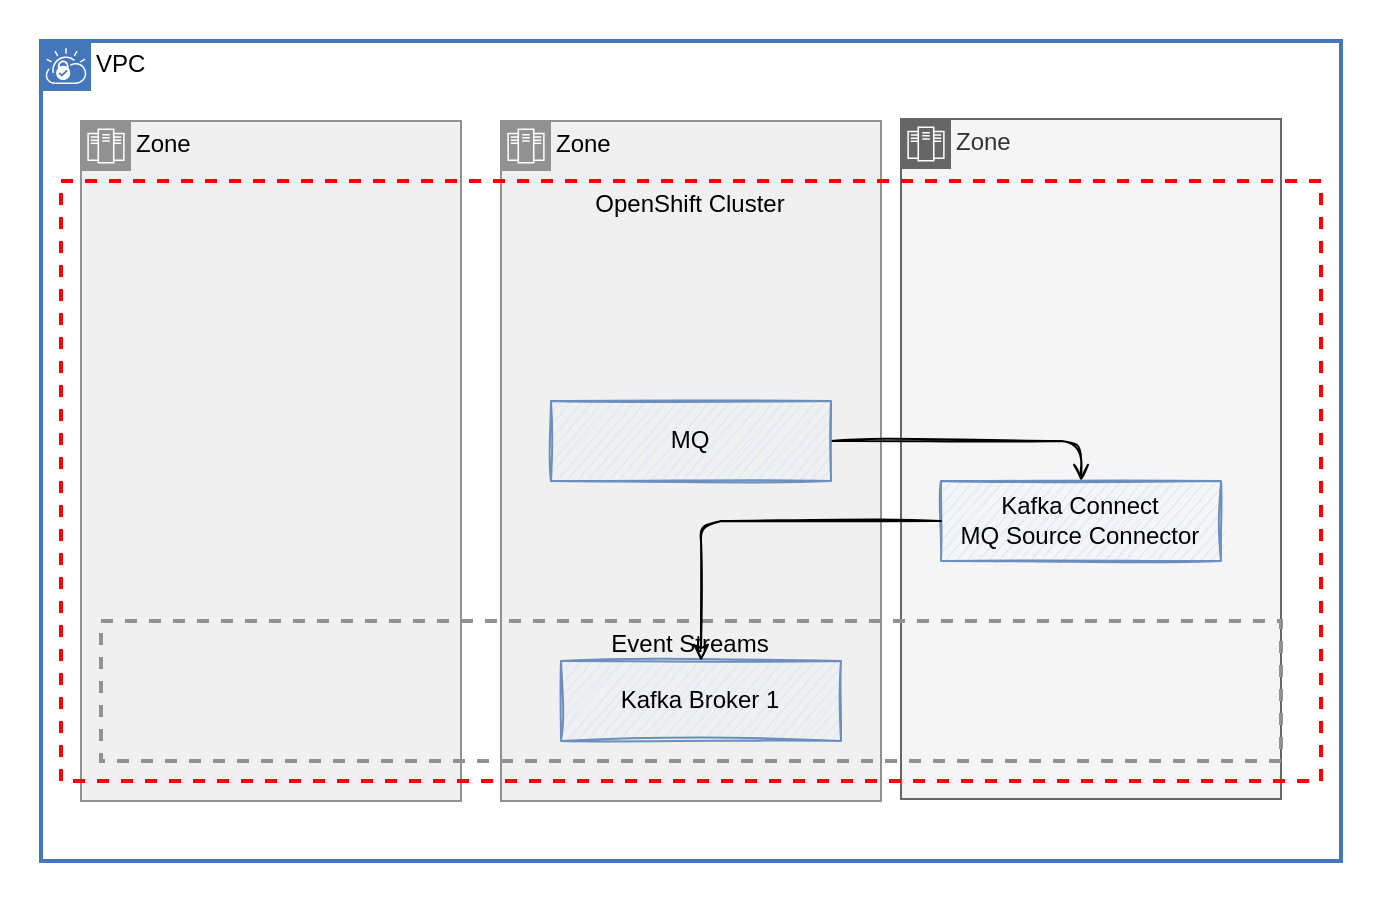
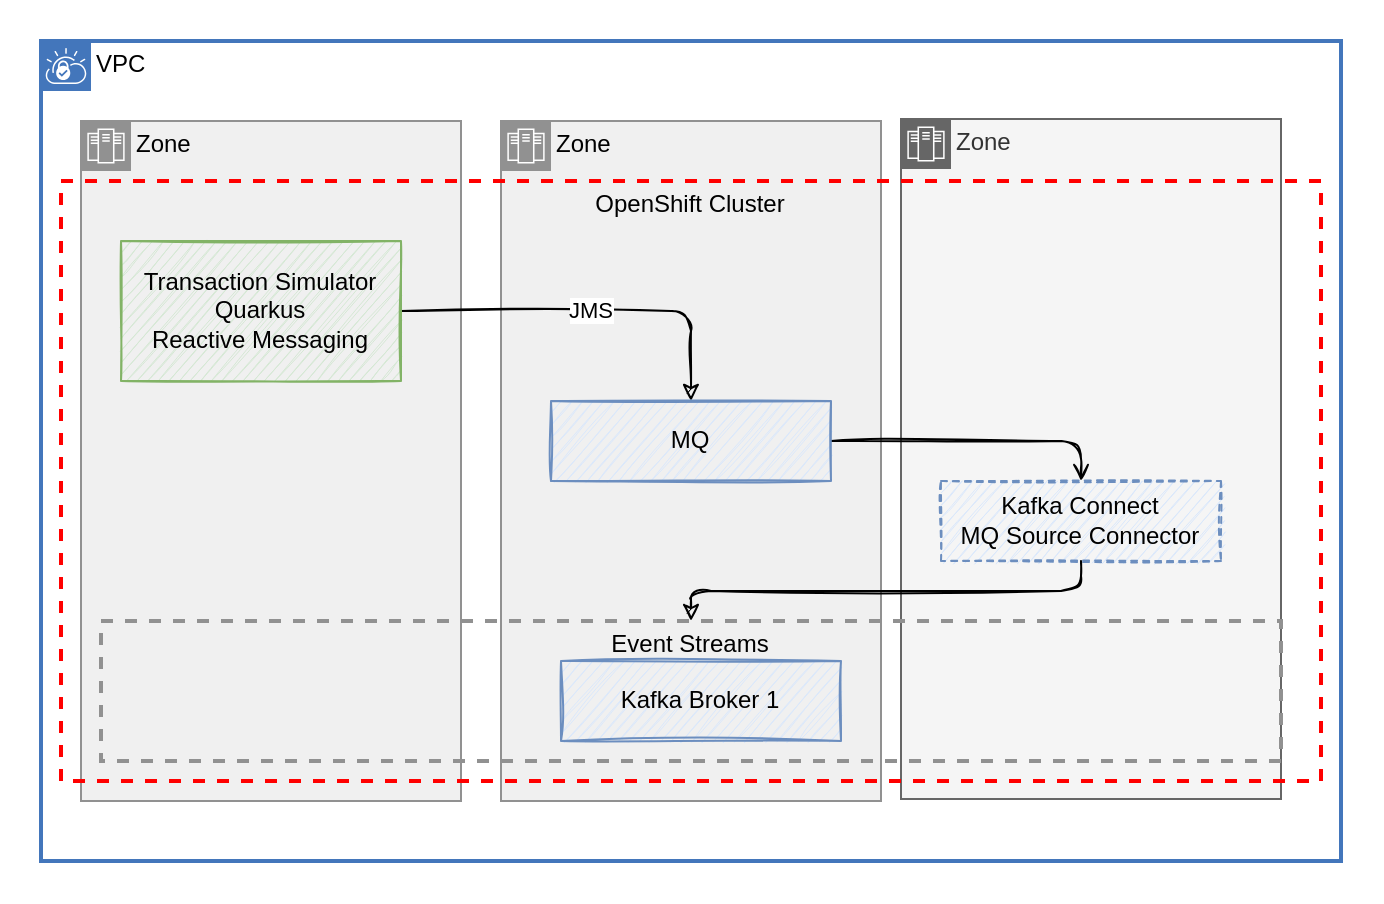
  <mxCell id="0" />
  <mxCell id="1" parent="0" />
  <mxCell id="2" value="VPC" style="shape=mxgraph.ibm.box;prType=vpc;fontStyle=0;verticalAlign=top;align=left;spacingLeft=32;spacingTop=4;fillColor=none;rounded=0;whiteSpace=wrap;html=1;strokeColor=#4376BB;strokeWidth=2;dashed=0;container=1;spacing=-4;collapsible=0;expand=0;recursiveResize=0;" parent="1" vertex="1"><mxGeometry x="20" y="20" width="650" height="410" as="geometry" /></mxCell>
  <mxCell id="3" value="Zone" style="shape=mxgraph.ibm.box;prType=zone;fontStyle=0;verticalAlign=top;align=left;spacingLeft=32;spacingTop=4;fillColor=#f5f5f5;rounded=0;whiteSpace=wrap;html=1;strokeColor=#666666;strokeWidth=1;dashed=0;container=1;spacing=-4;collapsible=0;expand=0;recursiveResize=0;fontColor=#333333;" parent="2" vertex="1"><mxGeometry x="430" y="39" width="190" height="340" as="geometry" /></mxCell>
  <mxCell id="4" value="Zone" style="shape=mxgraph.ibm.box;prType=zone;fontStyle=0;verticalAlign=top;align=left;spacingLeft=32;spacingTop=4;fillColor=#F0F0F0;rounded=0;whiteSpace=wrap;html=1;strokeColor=#919191;strokeWidth=1;dashed=0;container=1;spacing=-4;collapsible=0;expand=0;recursiveResize=0;" parent="2" vertex="1"><mxGeometry x="230" y="40" width="190" height="340" as="geometry" /></mxCell>
  <mxCell id="5" value="Zone" style="shape=mxgraph.ibm.box;prType=zone;fontStyle=0;verticalAlign=top;align=left;spacingLeft=32;spacingTop=4;fillColor=#F0F0F0;rounded=0;whiteSpace=wrap;html=1;strokeColor=#919191;strokeWidth=1;dashed=0;container=1;spacing=-4;collapsible=0;expand=0;recursiveResize=0;" parent="2" vertex="1"><mxGeometry x="20" y="40" width="190" height="340" as="geometry" /></mxCell>
  <mxCell id="6" value="OpenShift Cluster" style="fontStyle=0;verticalAlign=top;align=center;spacingTop=-2;fillColor=none;rounded=0;whiteSpace=wrap;html=1;strokeColor=#FF0000;strokeWidth=2;dashed=1;container=1;collapsible=0;expand=0;recursiveResize=0;" parent="5" vertex="1"><mxGeometry x="-10" y="30" width="630" height="300" as="geometry" /></mxCell>
+ <mxCell id="7" value="JMS" style="edgeStyle=orthogonalEdgeStyle;html=1;entryX=0.5;entryY=0;entryDx=0;entryDy=0;sketch=1;" parent="6" source="8" target="10" edge="1"><mxGeometry relative="1" as="geometry" /></mxCell>
+ <mxCell id="8" value="Transaction Simulator&lt;br&gt;Quarkus&lt;br&gt;Reactive Messaging" style="rounded=0;whiteSpace=wrap;html=1;strokeColor=#82b366;sketch=1;fillColor=#d5e8d4;" parent="6" vertex="1"><mxGeometry x="30" y="30" width="140" height="70" as="geometry" /></mxCell>
  <mxCell id="9" style="edgeStyle=orthogonalEdgeStyle;html=1;entryX=0.5;entryY=0;entryDx=0;entryDy=0;sketch=1;endArrow=open;" parent="6" source="10" target="11" edge="1"><mxGeometry relative="1" as="geometry" /></mxCell>
  <mxCell id="10" value="MQ" style="rounded=0;whiteSpace=wrap;html=1;strokeColor=#6c8ebf;sketch=1;fillColor=#dae8fc;" parent="6" vertex="1"><mxGeometry x="245" y="110" width="140" height="40" as="geometry" /></mxCell>
- <mxCell id="11" value="Kafka Connect&lt;br&gt;MQ Source Connector" style="rounded=0;whiteSpace=wrap;html=1;strokeColor=#6c8ebf;sketch=1;fillColor=#dae8fc;" parent="6" vertex="1"><mxGeometry x="440" y="150" width="140" height="40" as="geometry" /></mxCell>
+ <mxCell id="11" value="Kafka Connect&lt;br&gt;MQ Source Connector" style="rounded=0;whiteSpace=wrap;html=1;strokeColor=#6c8ebf;sketch=1;fillColor=#dae8fc;dashed=1;" parent="6" vertex="1"><mxGeometry x="440" y="150" width="140" height="40" as="geometry" /></mxCell>
  <mxCell id="12" value="Event Streams" style="fontStyle=0;verticalAlign=top;align=center;spacingTop=-2;fillColor=none;rounded=0;whiteSpace=wrap;html=1;strokeColor=#919191;strokeWidth=2;dashed=1;container=1;collapsible=0;expand=0;recursiveResize=0;" vertex="1" parent="6"><mxGeometry x="20" y="220" width="590" height="70" as="geometry" /></mxCell>
  <mxCell id="13" value="Kafka Broker 1" style="rounded=0;whiteSpace=wrap;html=1;strokeColor=#6c8ebf;sketch=1;fillColor=#dae8fc;" vertex="1" parent="12"><mxGeometry x="230" y="20" width="140" height="40" as="geometry" /></mxCell>
- <mxCell id="14" style="edgeStyle=orthogonalEdgeStyle;sketch=1;html=1;" parent="6" source="11" target="13" edge="1"><mxGeometry relative="1" as="geometry" /></mxCell>
+ <mxCell id="14" style="edgeStyle=orthogonalEdgeStyle;sketch=1;html=1;entryX=0.5;entryY=0;entryDx=0;entryDy=0;" parent="6" source="11" target="12" edge="1"><mxGeometry relative="1" as="geometry" /></mxCell>
